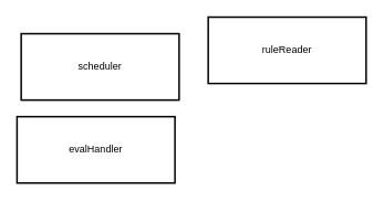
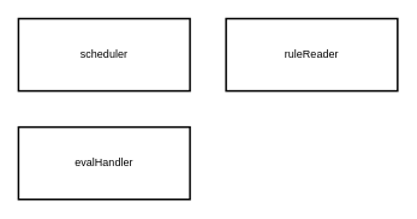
  <mxCell id="0" />
  <mxCell id="1" parent="0" />
- <mxCell id="2" value="scheduler" style="rounded=0;whiteSpace=wrap;html=1;fillColor=none;strokeWidth=2;" vertex="1" parent="1"><mxGeometry x="25" y="40" width="190" height="80" as="geometry" /></mxCell>
+ <mxCell id="2" value="scheduler" style="rounded=0;whiteSpace=wrap;html=1;fillColor=none;strokeWidth=2;" vertex="1" parent="1"><mxGeometry x="20" y="20" width="190" height="80" as="geometry" /></mxCell>
  <mxCell id="3" value="evalHandler" style="rounded=0;whiteSpace=wrap;html=1;fillColor=none;strokeWidth=2;" vertex="1" parent="1"><mxGeometry x="20" y="140" width="190" height="80" as="geometry" /></mxCell>
  <mxCell id="4" value="ruleReader" style="rounded=0;whiteSpace=wrap;html=1;fillColor=none;strokeWidth=2;" vertex="1" parent="1"><mxGeometry x="250" y="20" width="190" height="80" as="geometry" /></mxCell>
